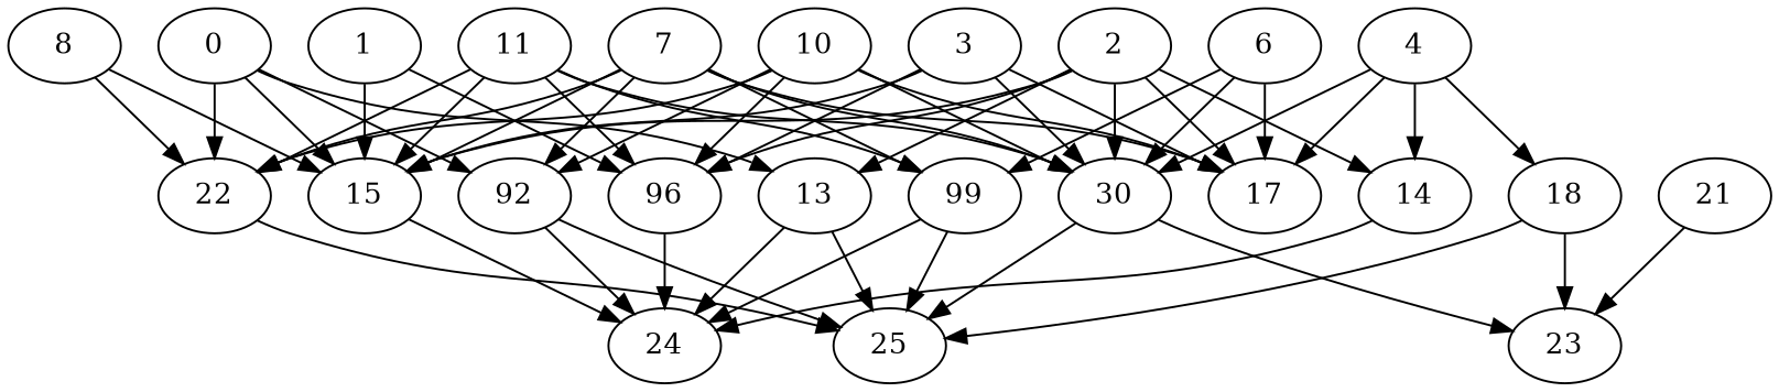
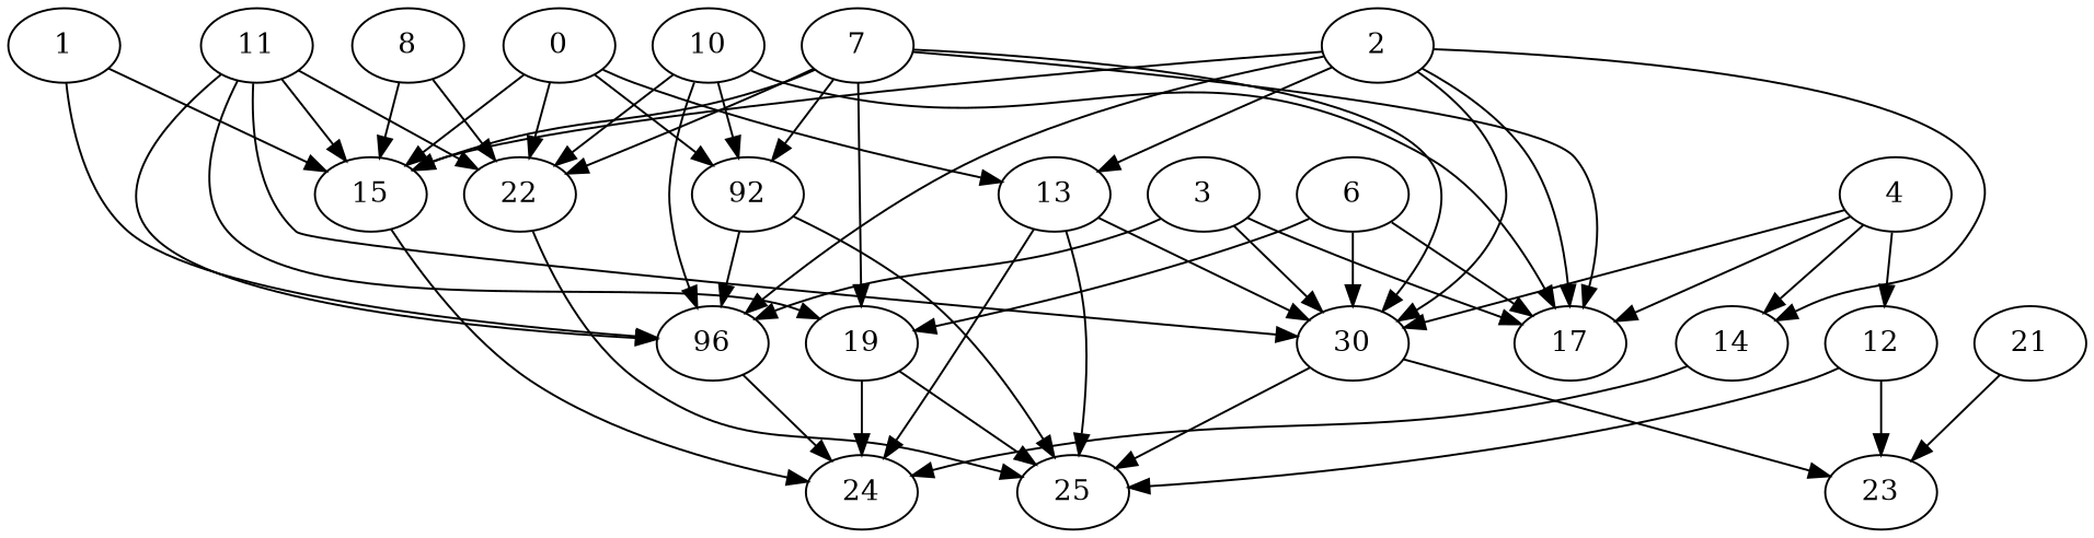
  digraph {
    node [alpha=0.17]
    1 [alpha=0.07 expect_size=45590528]
    15 [alpha=0.06 expect_size=33157120]
    n3 [alpha=0.15 expect_size=33671168 label=96]
    24 [expect_size=34996224]
    2 [alpha=0.03 expect_size=10153984]
    13 [alpha=0.11 expect_size=22011904]
    14 [alpha=0.02 expect_size=31747072]
    17 [alpha=0.13 expect_size=20063232]
    n9 [alpha=0.18 expect_size=30196736 label=30]
    25 [alpha=0.19 expect_size=40196096]
    23 [alpha=0.13 expect_size=8335360]
    3 [alpha=0.04 expect_size=43342848]
    4 [alpha=0.01 expect_size=6852608]
-   18 [expect_size=13129728]
+   18 [expect_size=13129728 label=12]
    21 [alpha=0.03 expect_size=41005056]
    6 [alpha=0.14 expect_size=40422400]
-   19 [alpha=0.10 expect_size=6590464 label=99]
+   19 [alpha=0.10 expect_size=6590464]
    7 [expect_size=8779776]
    n19 [alpha=0.18 expect_size=14897152 label=92]
    22 [alpha=0.10 expect_size=13004800]
    8 [expect_size=48053248]
    n22 [alpha=0.10 expect_size=46966784 label=0]
    10 [alpha=0.05 expect_size=29109248]
    11 [alpha=0.08 expect_size=44747776]
    1 -> 15
    1 -> n3
    15 -> 24
    n3 -> 24
    2 -> 15
    2 -> n3
    2 -> 13
    2 -> 14
    2 -> 17
    2 -> n9
    13 -> 24
    13 -> 25
    14 -> 24
    n9 -> 25
    n9 -> 23
-   3 -> 15
    3 -> n3
    3 -> 17
    3 -> n9
    4 -> 14
    4 -> 17
    4 -> n9
    4 -> 18
    18 -> 25
    18 -> 23
    21 -> 23
    6 -> 17
    6 -> n9
    6 -> 19
    19 -> 24
    19 -> 25
    7 -> 15
    7 -> 17
    7 -> n9
    7 -> 19
    7 -> n19
    7 -> 22
-   n19 -> 24
+   n19 -> n3
    n19 -> 25
    22 -> 25
    8 -> 15
    8 -> 22
    n22 -> 15
    n22 -> 13
    n22 -> n19
    n22 -> 22
    10 -> n3
    10 -> 17
-   10 -> n9
+   13 -> n9
    10 -> n19
    10 -> 22
    11 -> 15
    11 -> n3
    11 -> n9
    11 -> 19
    11 -> 22
  }
